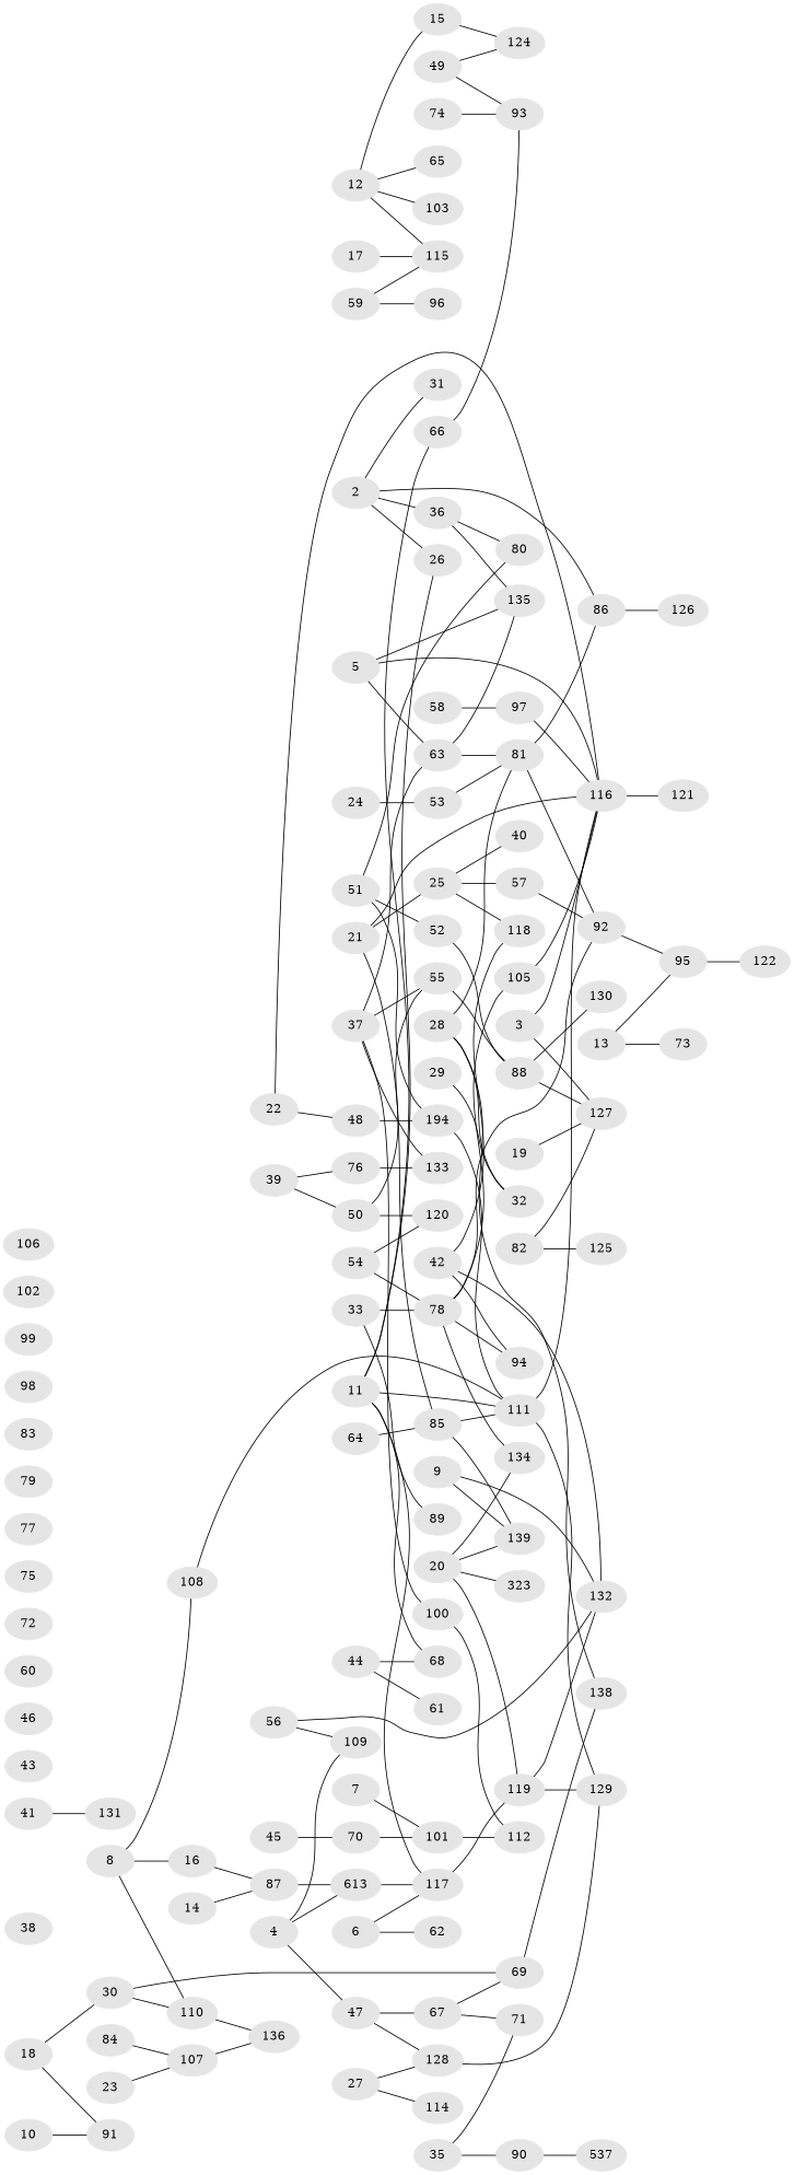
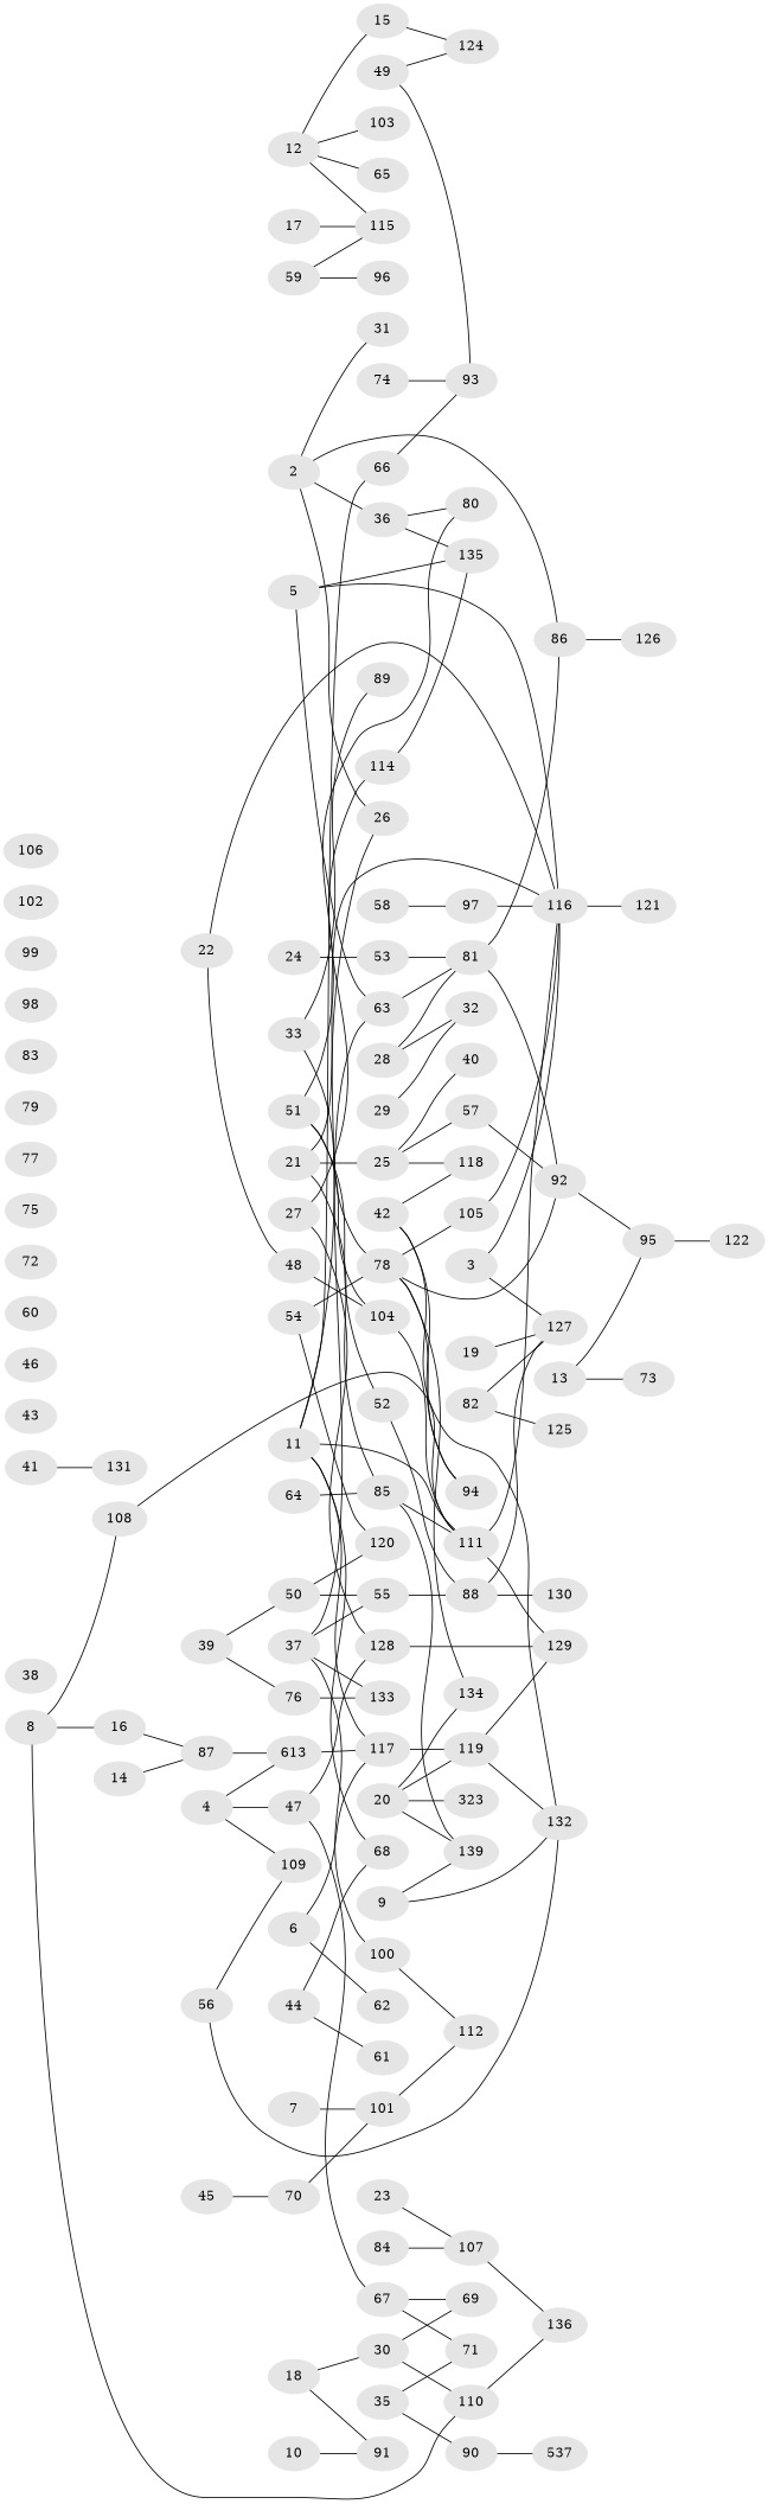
  graph {
    rankdir=LR
    node [color=gray90 style=filled]
    66
    93
    2
    26
    31
    36
    86
    135
    80
    126
    3
    116
    127
    121
    4
    47
    109
    n18 [label=613]
    128
    67
    117
    5
    63
    81
    6
    62
    119
    7
    101
    112
    8
    16
    108
    110
    87
    111
    136
    9
    132
    139
    10
    91
    11
    68
    129
    12
    15
    65
    103
    115
    124
    13
    73
    95
    122
    14
    17
    18
    30
    69
    19
    20
    n63 [label=323]
    134
    21
    25
    85
    118
    40
    57
    22
    48
-   104 [label=194]
+   104
    23
    107
    24
    53
    92
    27
    114
    28
    32
-   138
    29
    33
    78
    89
    94
    105
    35
    71
    90
    n93 [label=537]
    37
    55
    133
    100
    88
    38
    39
    50
    76
    120
    41
    131
    42
    43
    44
    61
    45
    70
    46
    49
    51
    52
    130
    54
    56
    58
    97
    59
    96
    60
    64
    72
    74
    75
    77
    79
    82
    125
    83
    84
    98
    99
    102
    106
    66 -- 93
    2 -- 26
    2 -- 31
    2 -- 36
    2 -- 86
    36 -- 135
    36 -- 80
    86 -- 126
    3 -- 116
    3 -- 127
    116 -- 121
    4 -- 47
    4 -- 109
    4 -- n18
    47 -- 128
    47 -- 67
    n18 -- 117
    128 -- 129
    67 -- 69
    67 -- 71
    117 -- 119
    5 -- 135
    5 -- 116
    5 -- 63
    63 -- 81
    81 -- 86
    81 -- 92
    6 -- 117
    6 -- 62
    119 -- 132
    119 -- 129
    7 -- 101
    101 -- 112
    8 -- 16
    8 -- 108
    8 -- 110
    16 -- 87
    108 -- 111
    110 -- 136
    87 -- n18
    111 -- 116
    111 -- 129
    9 -- 132
    9 -- 139
    10 -- 91
    11 -- 66
    11 -- 26
    11 -- 117
    11 -- 111
    11 -- 68
    12 -- 15
    12 -- 65
    12 -- 103
    12 -- 115
    15 -- 124
    13 -- 73
    13 -- 95
    95 -- 122
    14 -- 87
    17 -- 115
    18 -- 91
    18 -- 30
    30 -- 110
    30 -- 69
-   69 -- 138
    19 -- 127
    20 -- 119
    20 -- 139
    20 -- n63
    20 -- 134
    21 -- 116
    21 -- 25
    21 -- 85
    25 -- 118
    25 -- 40
    25 -- 57
    85 -- 111
    85 -- 139
    57 -- 92
    22 -- 116
    22 -- 48
    48 -- 104
    104 -- 111
    23 -- 107
    107 -- 136
    24 -- 53
    53 -- 81
    92 -- 95
    27 -- 128
    27 -- 114
-   63 -- 135
+   114 -- 135
    28 -- 81
    28 -- 32
-   28 -- 138
    29 -- 32
    33 -- 78
    33 -- 89
    78 -- 134
    78 -- 92
    78 -- 94
    78 -- 105
    105 -- 116
    35 -- 71
    35 -- 90
    90 -- n93
    37 -- 63
    37 -- 55
    37 -- 133
    37 -- 100
    55 -- 88
    100 -- 112
    88 -- 127
    88 -- 130
    39 -- 50
    39 -- 76
    50 -- 55
    50 -- 120
    76 -- 133
    41 -- 131
    42 -- 132
    42 -- 118
    42 -- 94
    44 -- 68
    44 -- 61
    45 -- 70
    70 -- 101
    49 -- 93
    49 -- 124
    51 -- 80
    51 -- 104
    51 -- 52
    52 -- 88
    54 -- 78
    54 -- 120
    56 -- 109
    56 -- 132
    58 -- 97
    97 -- 116
    59 -- 115
    59 -- 96
    64 -- 85
    74 -- 93
    82 -- 127
    82 -- 125
    84 -- 107
  }
